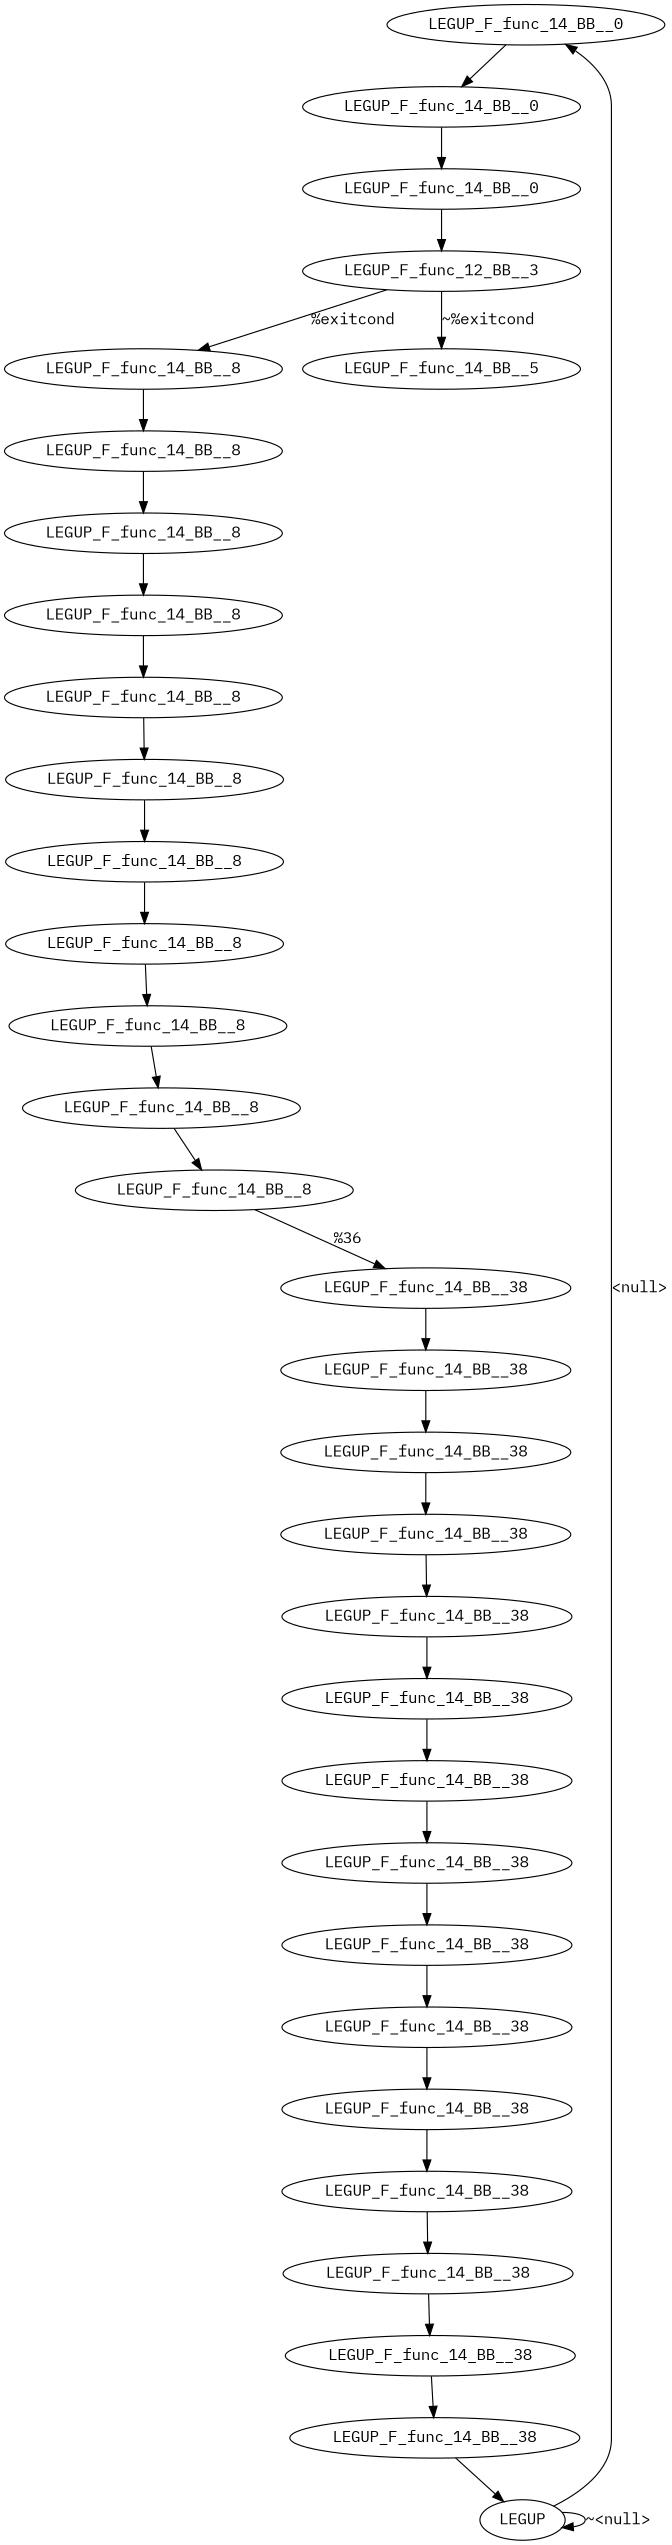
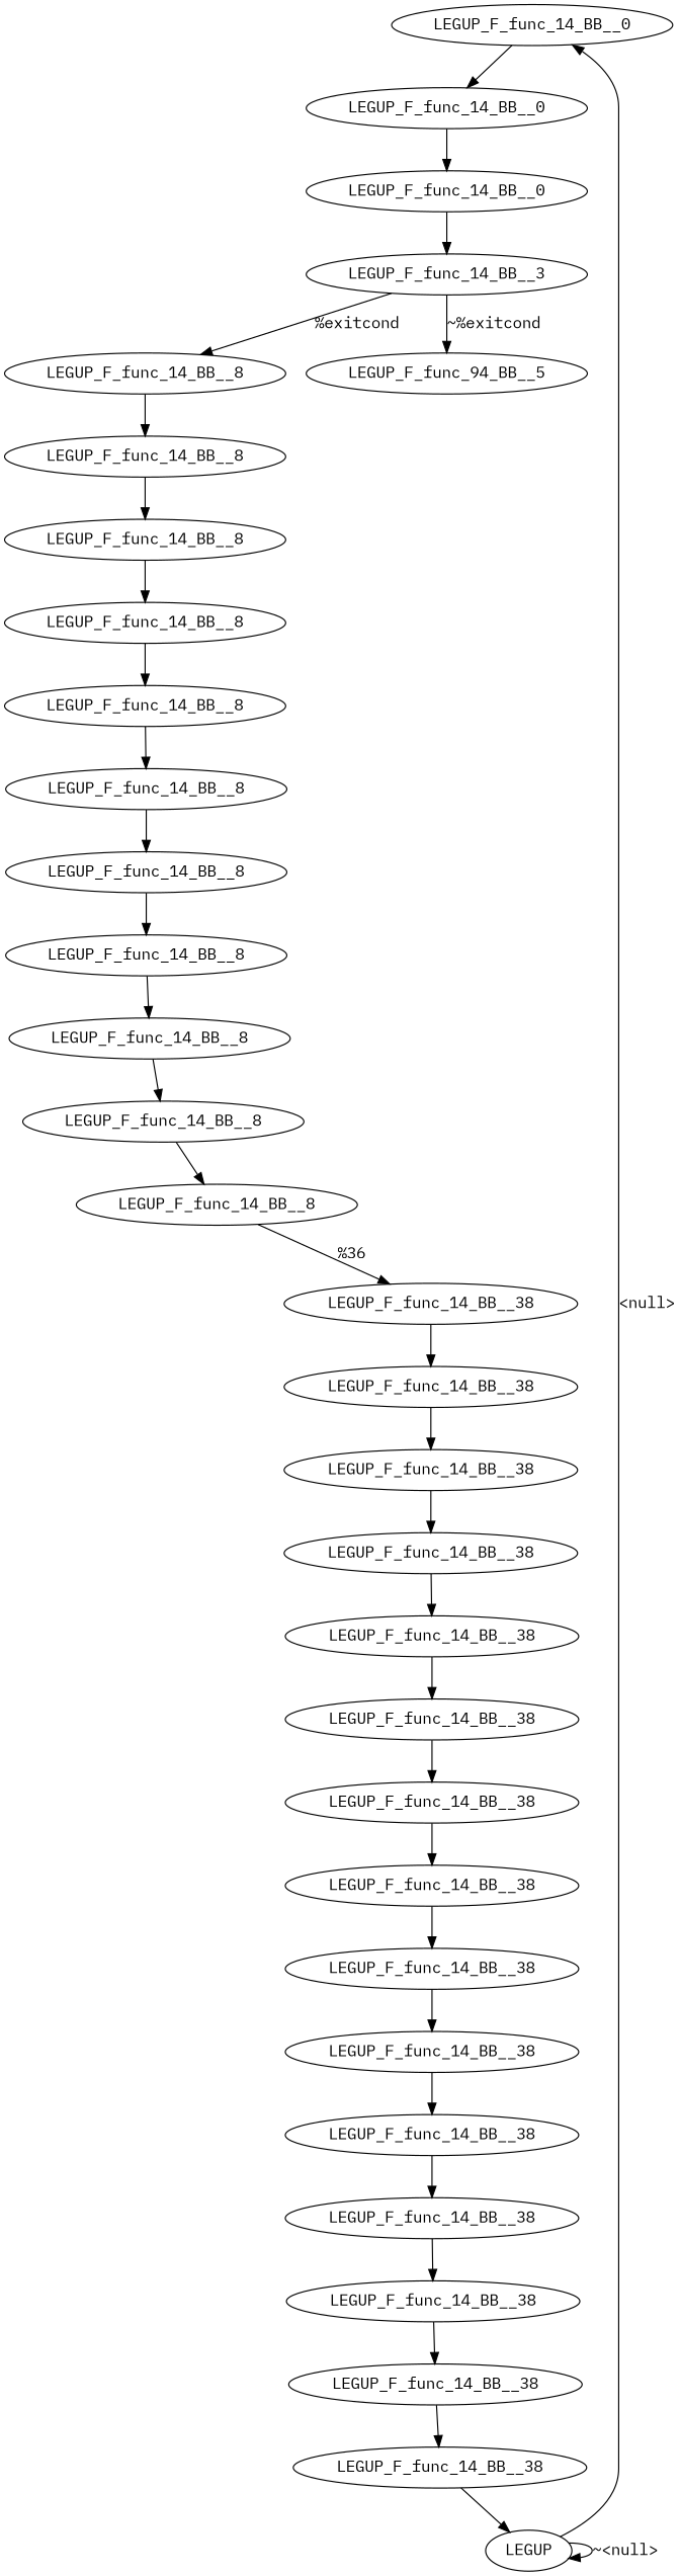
  digraph {
    fontname="IBM Plex Mono"
    node [fontname="IBM Plex Mono"]
    edge [fontname="IBM Plex Mono"]
    n1 [label=LEGUP_F_func_14_BB__0]
    n2 [label=LEGUP_F_func_14_BB__0]
    n3 [label=LEGUP_F_func_14_BB__0]
    n4 [label=LEGUP]
-   n5 [label=LEGUP_F_func_12_BB__3]
+   n5 [label=LEGUP_F_func_14_BB__3]
    n6 [label=LEGUP_F_func_14_BB__8]
-   n7 [label=LEGUP_F_func_14_BB__5]
+   n7 [label=LEGUP_F_func_94_BB__5]
    n8 [label=LEGUP_F_func_14_BB__8]
    n9 [label=LEGUP_F_func_14_BB__8]
    n10 [label=LEGUP_F_func_14_BB__8]
    n11 [label=LEGUP_F_func_14_BB__8]
    n12 [label=LEGUP_F_func_14_BB__8]
    n13 [label=LEGUP_F_func_14_BB__8]
    n14 [label=LEGUP_F_func_14_BB__8]
    n15 [label=LEGUP_F_func_14_BB__8]
    n16 [label=LEGUP_F_func_14_BB__8]
    n17 [label=LEGUP_F_func_14_BB__8]
    n18 [label=LEGUP_F_func_14_BB__38]
    n19 [label=LEGUP_F_func_14_BB__38]
    n20 [label=LEGUP_F_func_14_BB__38]
    n21 [label=LEGUP_F_func_14_BB__38]
    n22 [label=LEGUP_F_func_14_BB__38]
    n23 [label=LEGUP_F_func_14_BB__38]
    n24 [label=LEGUP_F_func_14_BB__38]
    n25 [label=LEGUP_F_func_14_BB__38]
    n26 [label=LEGUP_F_func_14_BB__38]
    n27 [label=LEGUP_F_func_14_BB__38]
    n28 [label=LEGUP_F_func_14_BB__38]
    n29 [label=LEGUP_F_func_14_BB__38]
    n30 [label=LEGUP_F_func_14_BB__38]
    n31 [label=LEGUP_F_func_14_BB__38]
    n32 [label=LEGUP_F_func_14_BB__38]
    n1 -> n2
    n2 -> n3
    n3 -> n5
    n4 -> n1 [label="<null>"]
    n4 -> n4 [label="~<null>"]
    n5 -> n6 [label="%exitcond"]
    n5 -> n7 [label="~%exitcond"]
    n6 -> n8
    n8 -> n9
    n9 -> n10
    n10 -> n11
    n11 -> n12
    n12 -> n13
    n13 -> n14
    n14 -> n15
    n15 -> n16
    n16 -> n17
    n17 -> n18 [label="%36"]
    n18 -> n19
    n19 -> n20
    n20 -> n21
    n21 -> n22
    n22 -> n23
    n23 -> n24
    n24 -> n25
    n25 -> n26
    n26 -> n27
    n27 -> n28
    n28 -> n29
    n29 -> n30
    n30 -> n31
    n31 -> n32
    n32 -> n4
  }
